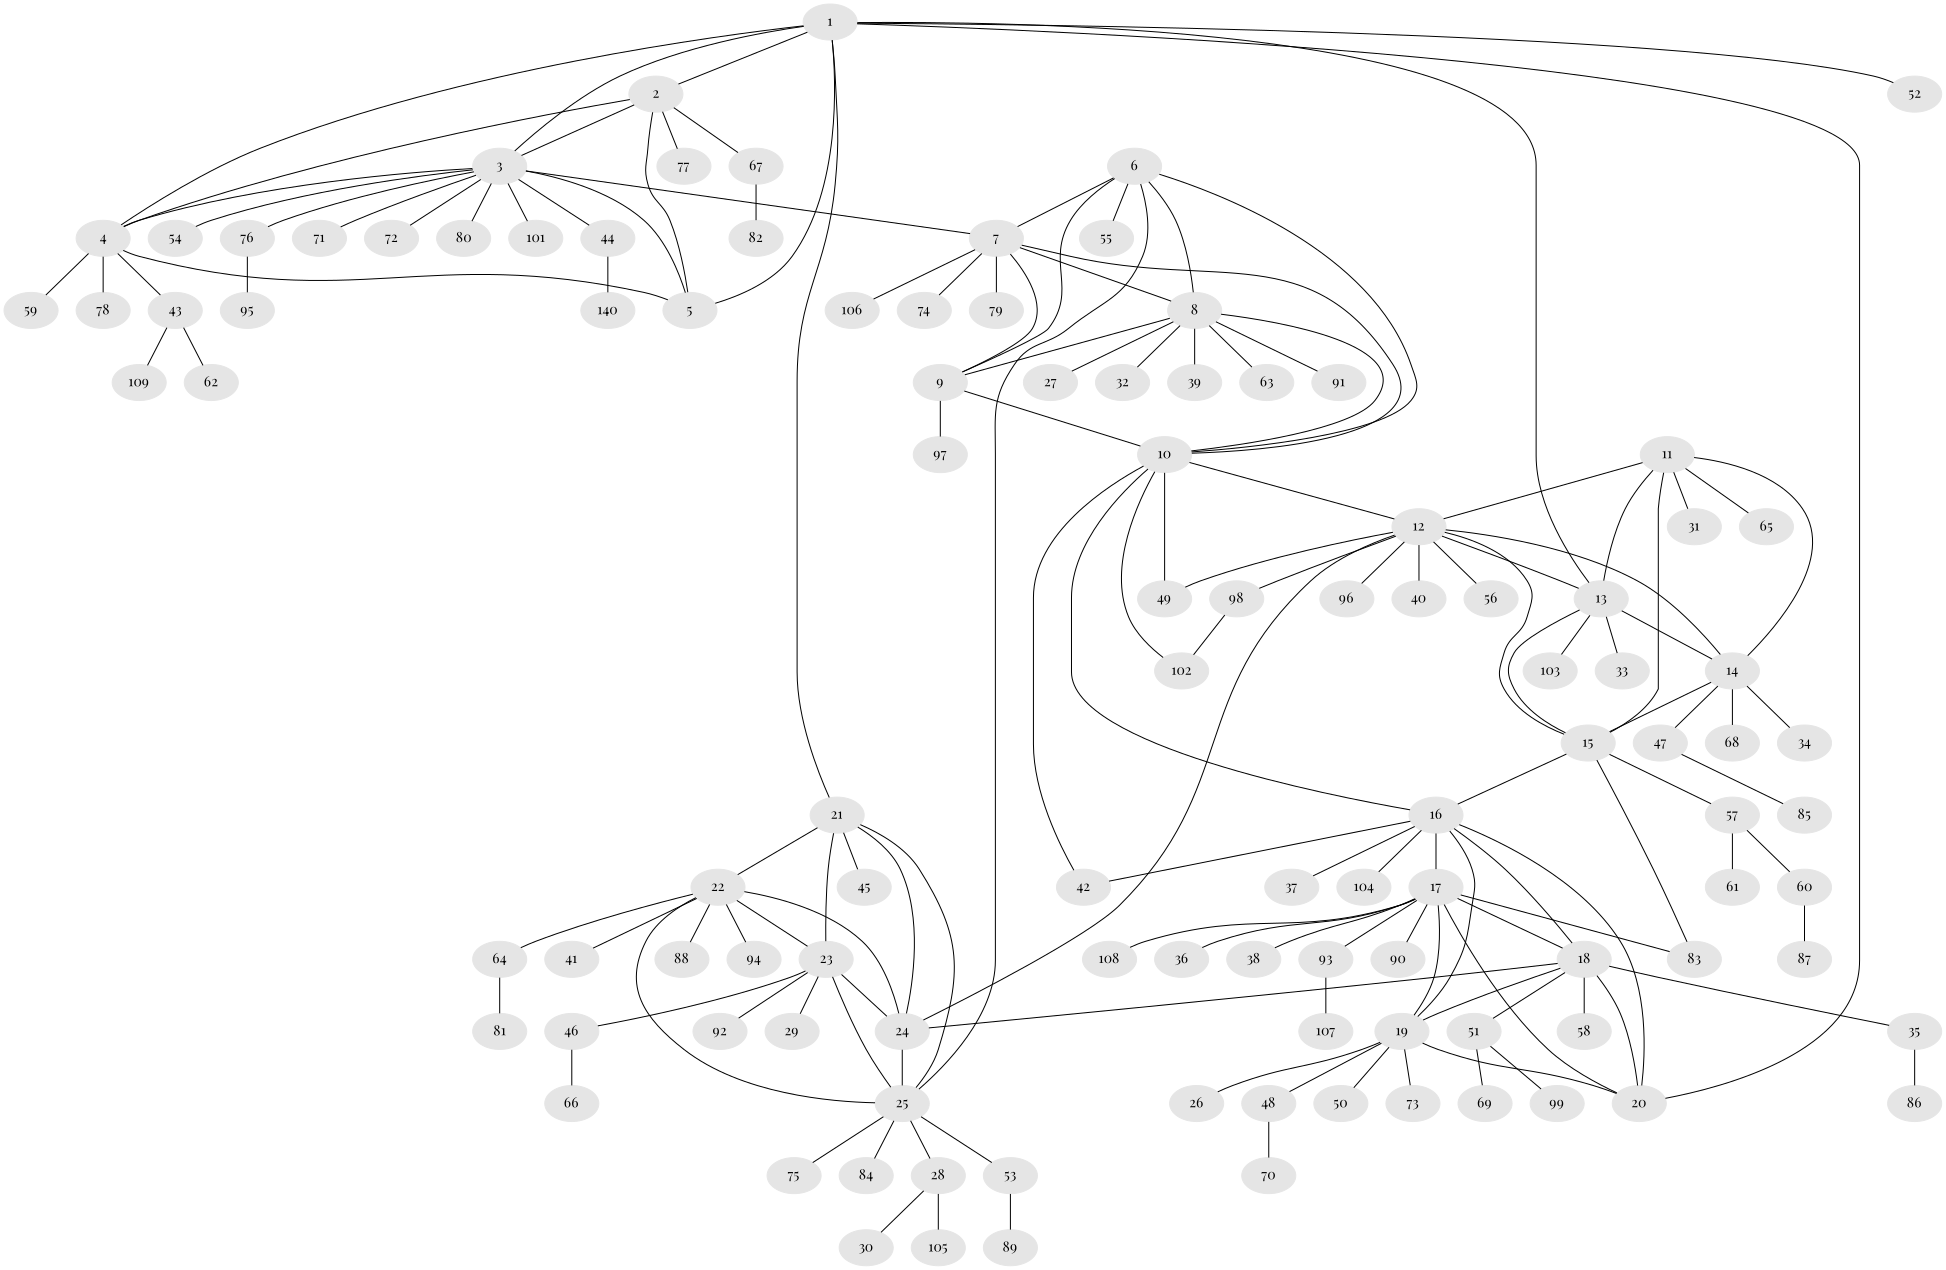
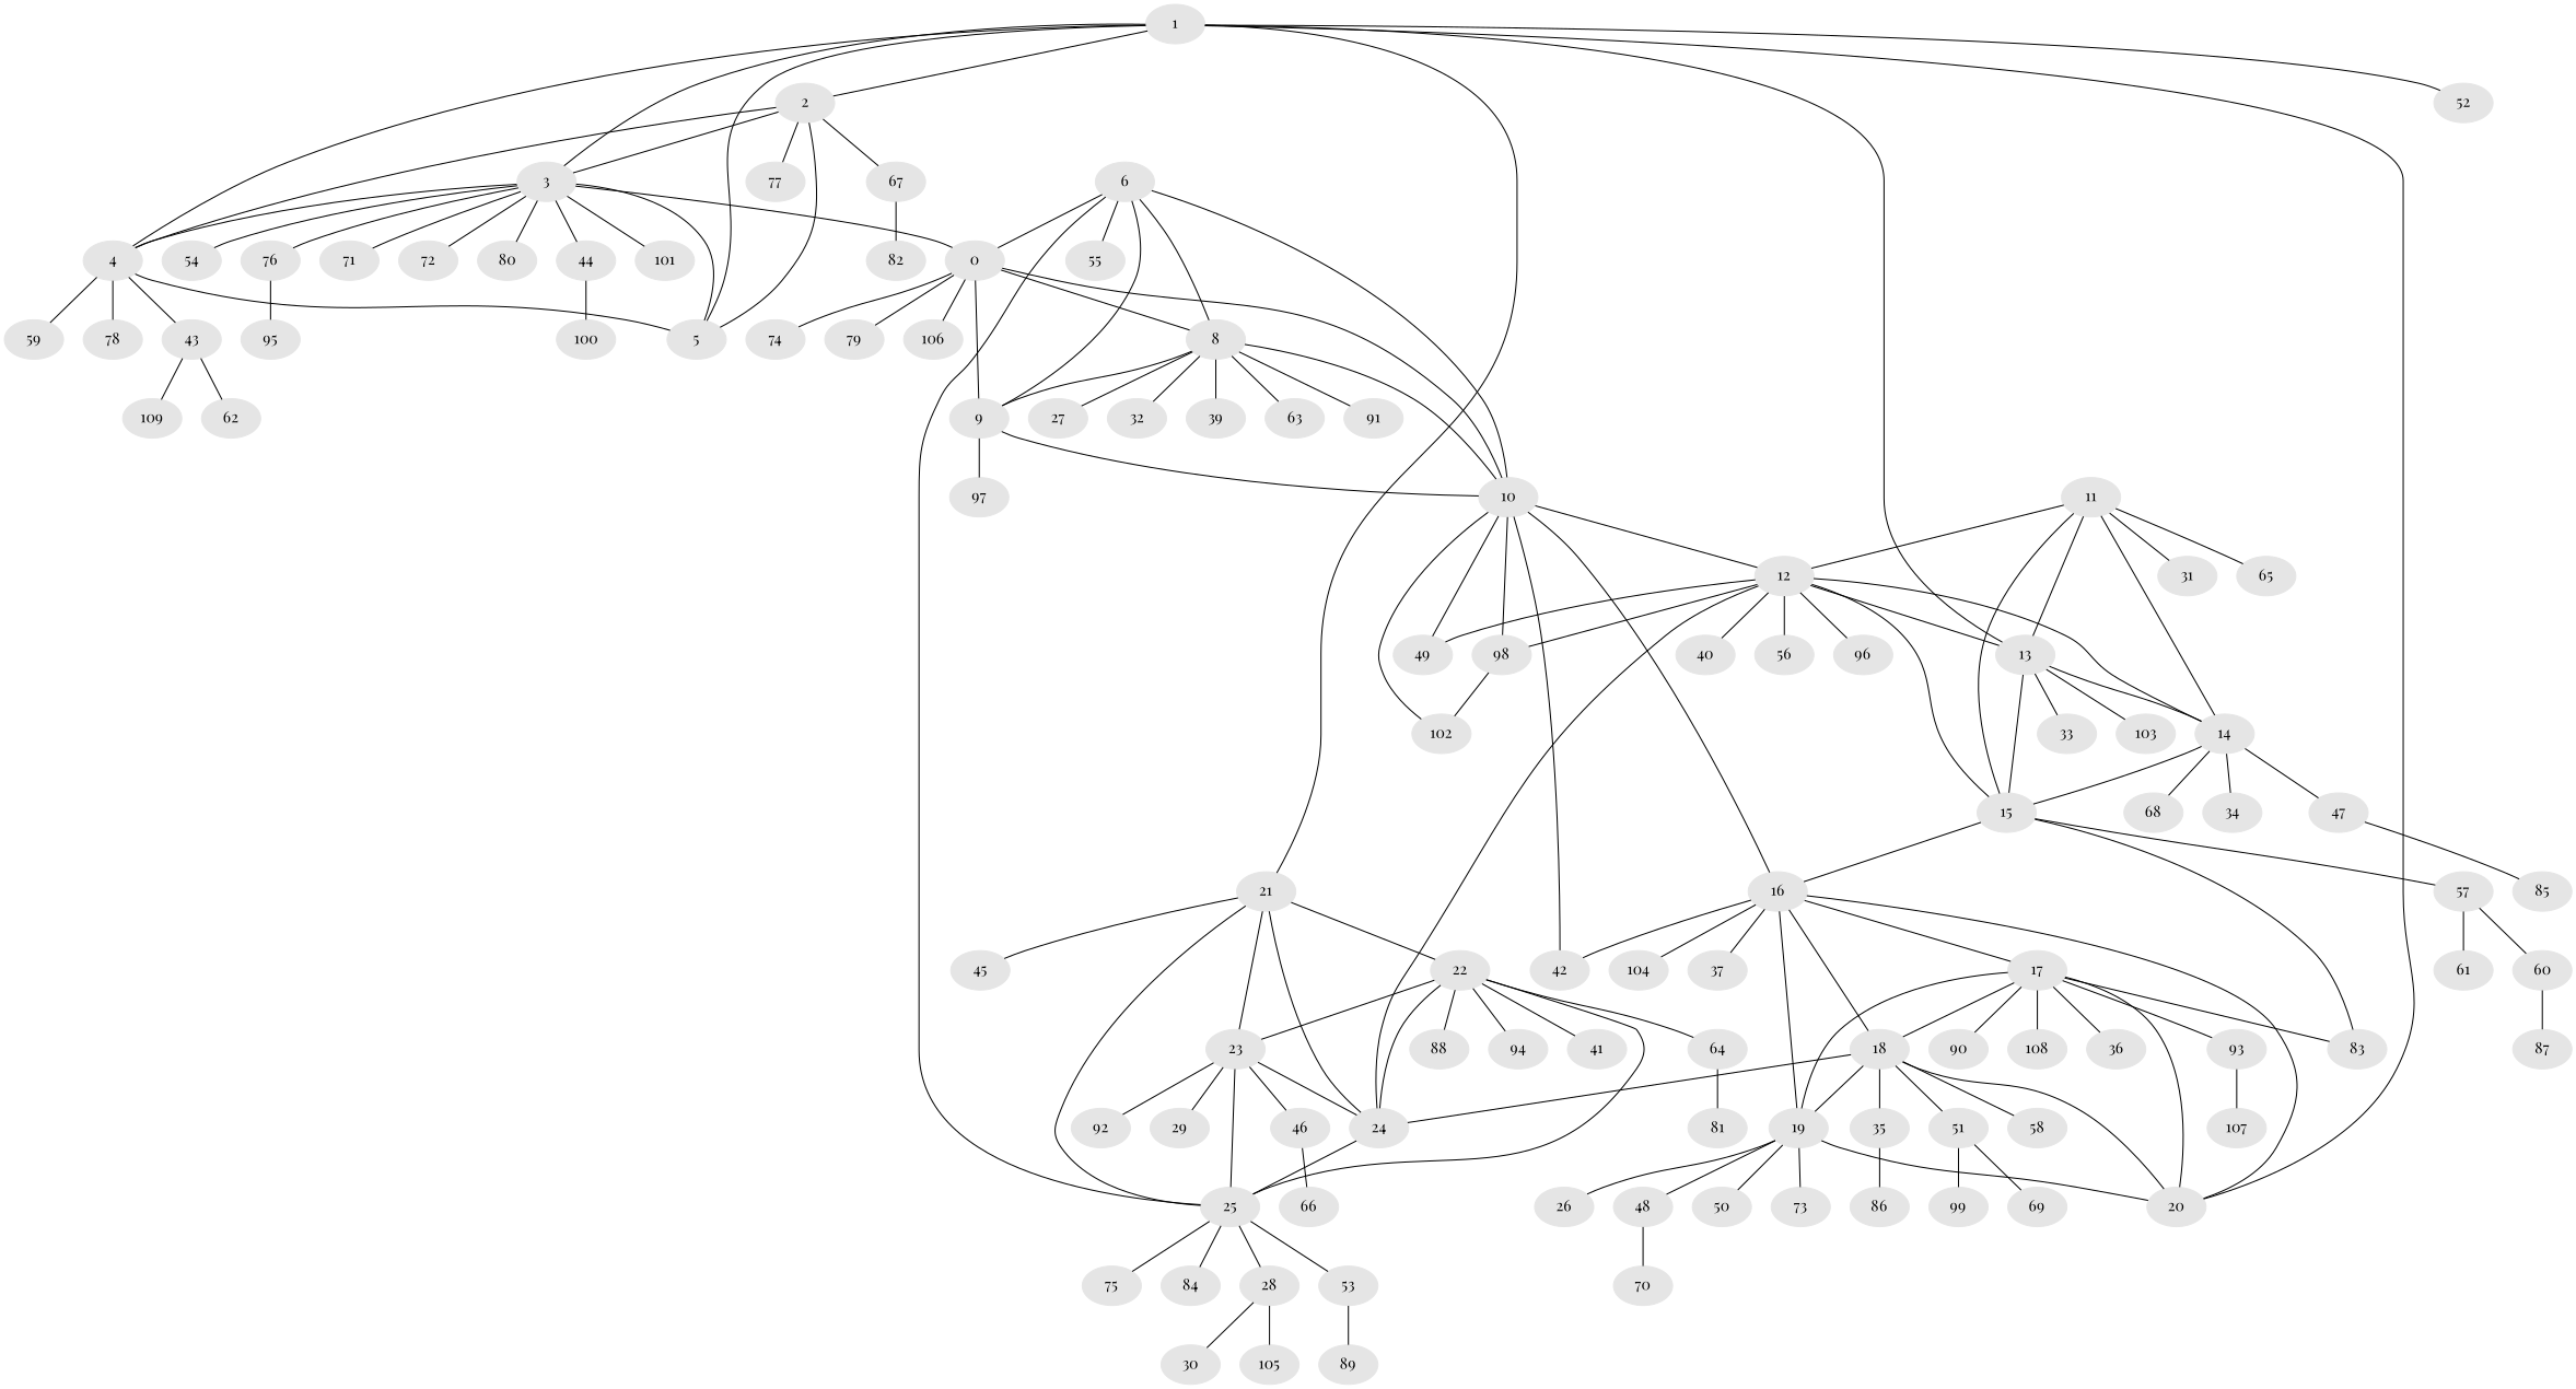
  graph {
    fontname="Playfair Display"
    node [color=gray90 fontname="Playfair Display" style=filled]
    edge [fontname="Playfair Display"]
    1
    2
    3
    4
    5
    13
    20
    21
    52
    67
    77
-   7
+   7 [label=0]
    44
    54
    71
    72
    76
    80
    101
    43
    59
    78
    14
    15
    33
    103
    25
    24
    22
    23
    45
    82
    8
    9
    10
    74
    79
    106
-   100 [label=140]
+   100
    95
    62
    109
    6
    55
    27
    32
    39
    63
    91
    97
    12
    16
    42
    49
    98
    102
    28
    53
    75
    84
    40
    56
    96
    17
    18
    19
    37
    104
    11
    31
    65
    34
    47
    68
    57
    83
    85
    60
    61
    36
-   38
    90
    93
    108
    35
    51
    58
    26
    48
    50
    73
    107
    86
    69
    99
    70
    41
    64
    88
    94
    29
    46
    92
    81
    66
    30
    105
    89
    87
    1 -- 2
    1 -- 3
    1 -- 4
    1 -- 5
    1 -- 13
    1 -- 20
    1 -- 21
    1 -- 52
    2 -- 3
    2 -- 4
    2 -- 5
    2 -- 67
    2 -- 77
    3 -- 4
    3 -- 5
    3 -- 7
    3 -- 44
    3 -- 54
    3 -- 71
    3 -- 72
    3 -- 76
    3 -- 80
    3 -- 101
    4 -- 5
    4 -- 43
    4 -- 59
    4 -- 78
    13 -- 14
    13 -- 15
    13 -- 33
    13 -- 103
    21 -- 25
    21 -- 24
    21 -- 22
    21 -- 23
    21 -- 45
    67 -- 82
    7 -- 8
    7 -- 9
    7 -- 10
    7 -- 74
    7 -- 79
    7 -- 106
    44 -- 100
    76 -- 95
    43 -- 62
    43 -- 109
    14 -- 15
    14 -- 34
    14 -- 47
    14 -- 68
    15 -- 16
    15 -- 57
    15 -- 83
    25 -- 28
    25 -- 53
    25 -- 75
    25 -- 84
    24 -- 25
    22 -- 25
    22 -- 24
    22 -- 23
    22 -- 41
    22 -- 64
    22 -- 88
    22 -- 94
    23 -- 25
    23 -- 24
    23 -- 29
    23 -- 46
    23 -- 92
    8 -- 9
    8 -- 10
    8 -- 27
    8 -- 32
    8 -- 39
    8 -- 63
    8 -- 91
    9 -- 10
    9 -- 97
    10 -- 12
    10 -- 16
    10 -- 42
    10 -- 49
+   10 -- 98
    10 -- 102
    6 -- 7
    6 -- 25
    6 -- 8
    6 -- 9
    6 -- 10
    6 -- 55
    12 -- 13
    12 -- 14
    12 -- 15
    12 -- 24
    12 -- 49
    12 -- 98
    12 -- 40
    12 -- 56
    12 -- 96
    16 -- 20
    16 -- 42
    16 -- 17
    16 -- 18
    16 -- 19
    16 -- 37
    16 -- 104
    98 -- 102
    28 -- 30
    28 -- 105
    53 -- 89
    17 -- 20
    17 -- 18
    17 -- 19
    17 -- 83
    17 -- 36
-   17 -- 38
    17 -- 90
    17 -- 93
    17 -- 108
    18 -- 20
    18 -- 24
    18 -- 19
    18 -- 35
    18 -- 51
    18 -- 58
    19 -- 20
    19 -- 26
    19 -- 48
    19 -- 50
    19 -- 73
    11 -- 13
    11 -- 14
    11 -- 15
    11 -- 12
    11 -- 31
    11 -- 65
    47 -- 85
    57 -- 60
    57 -- 61
    60 -- 87
    93 -- 107
    35 -- 86
    51 -- 69
    51 -- 99
    48 -- 70
    64 -- 81
    46 -- 66
  }
